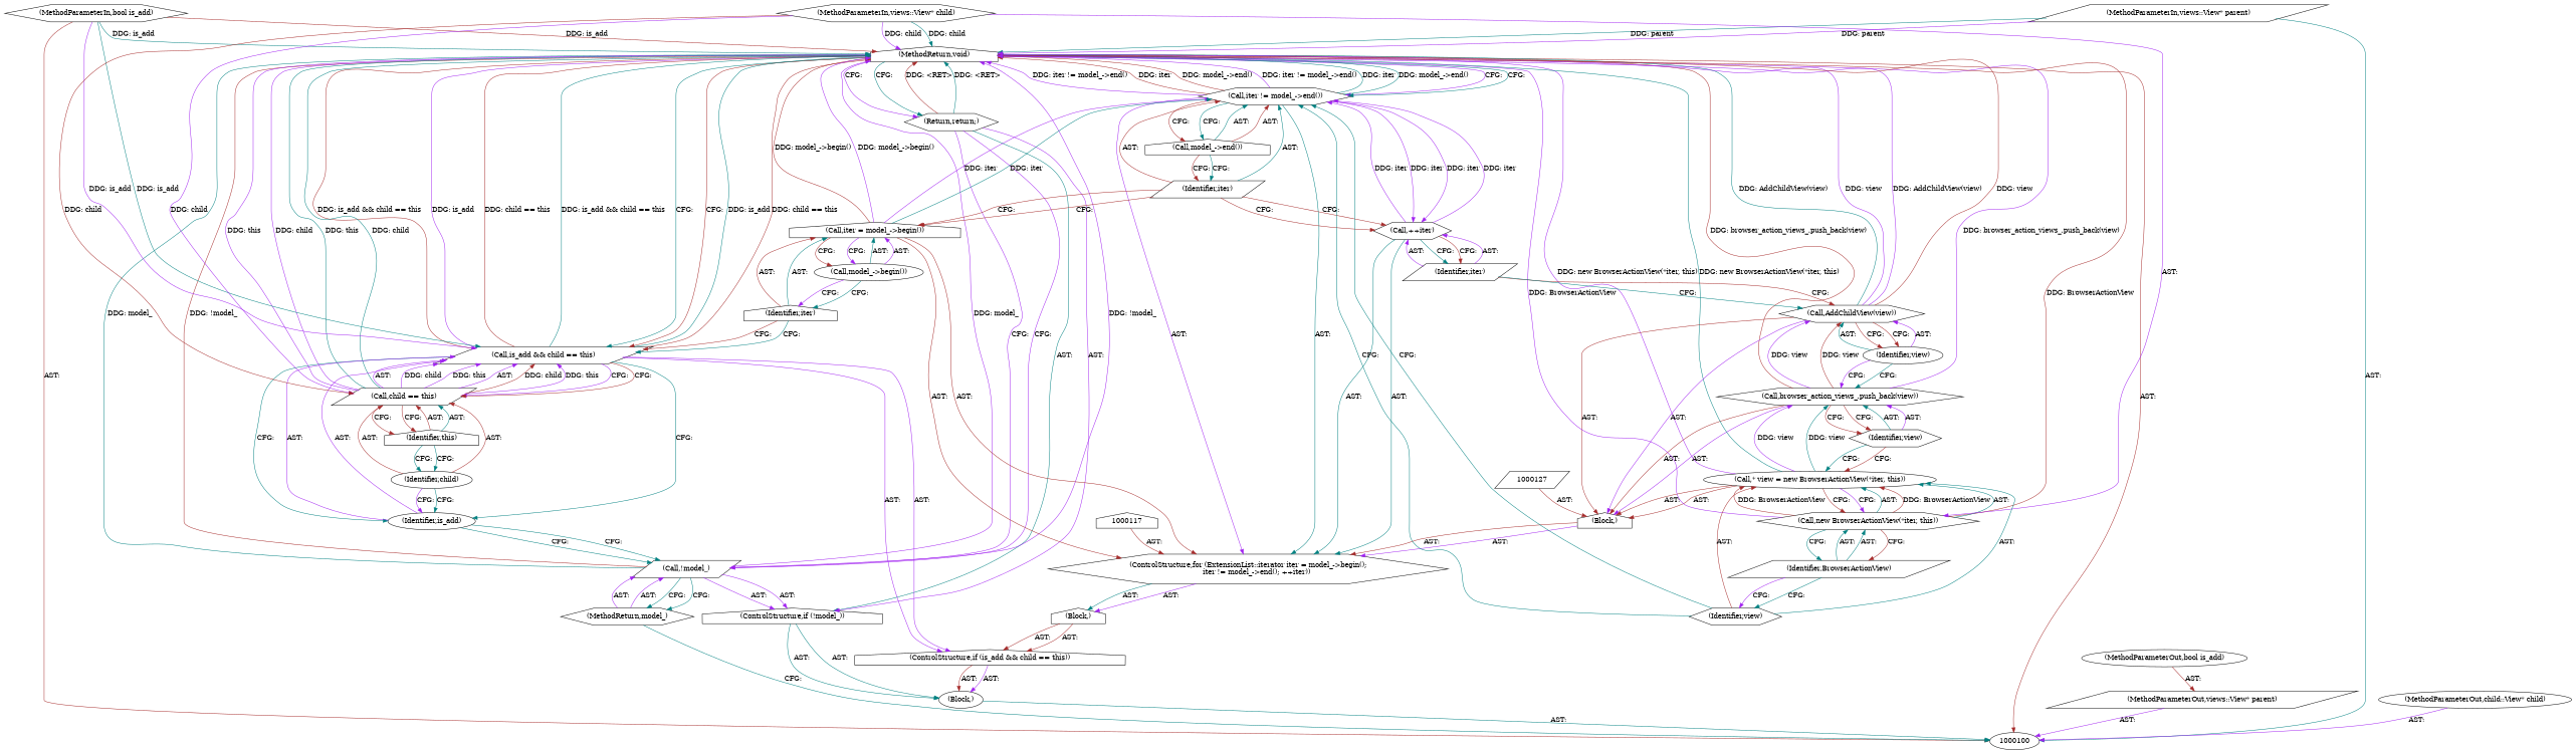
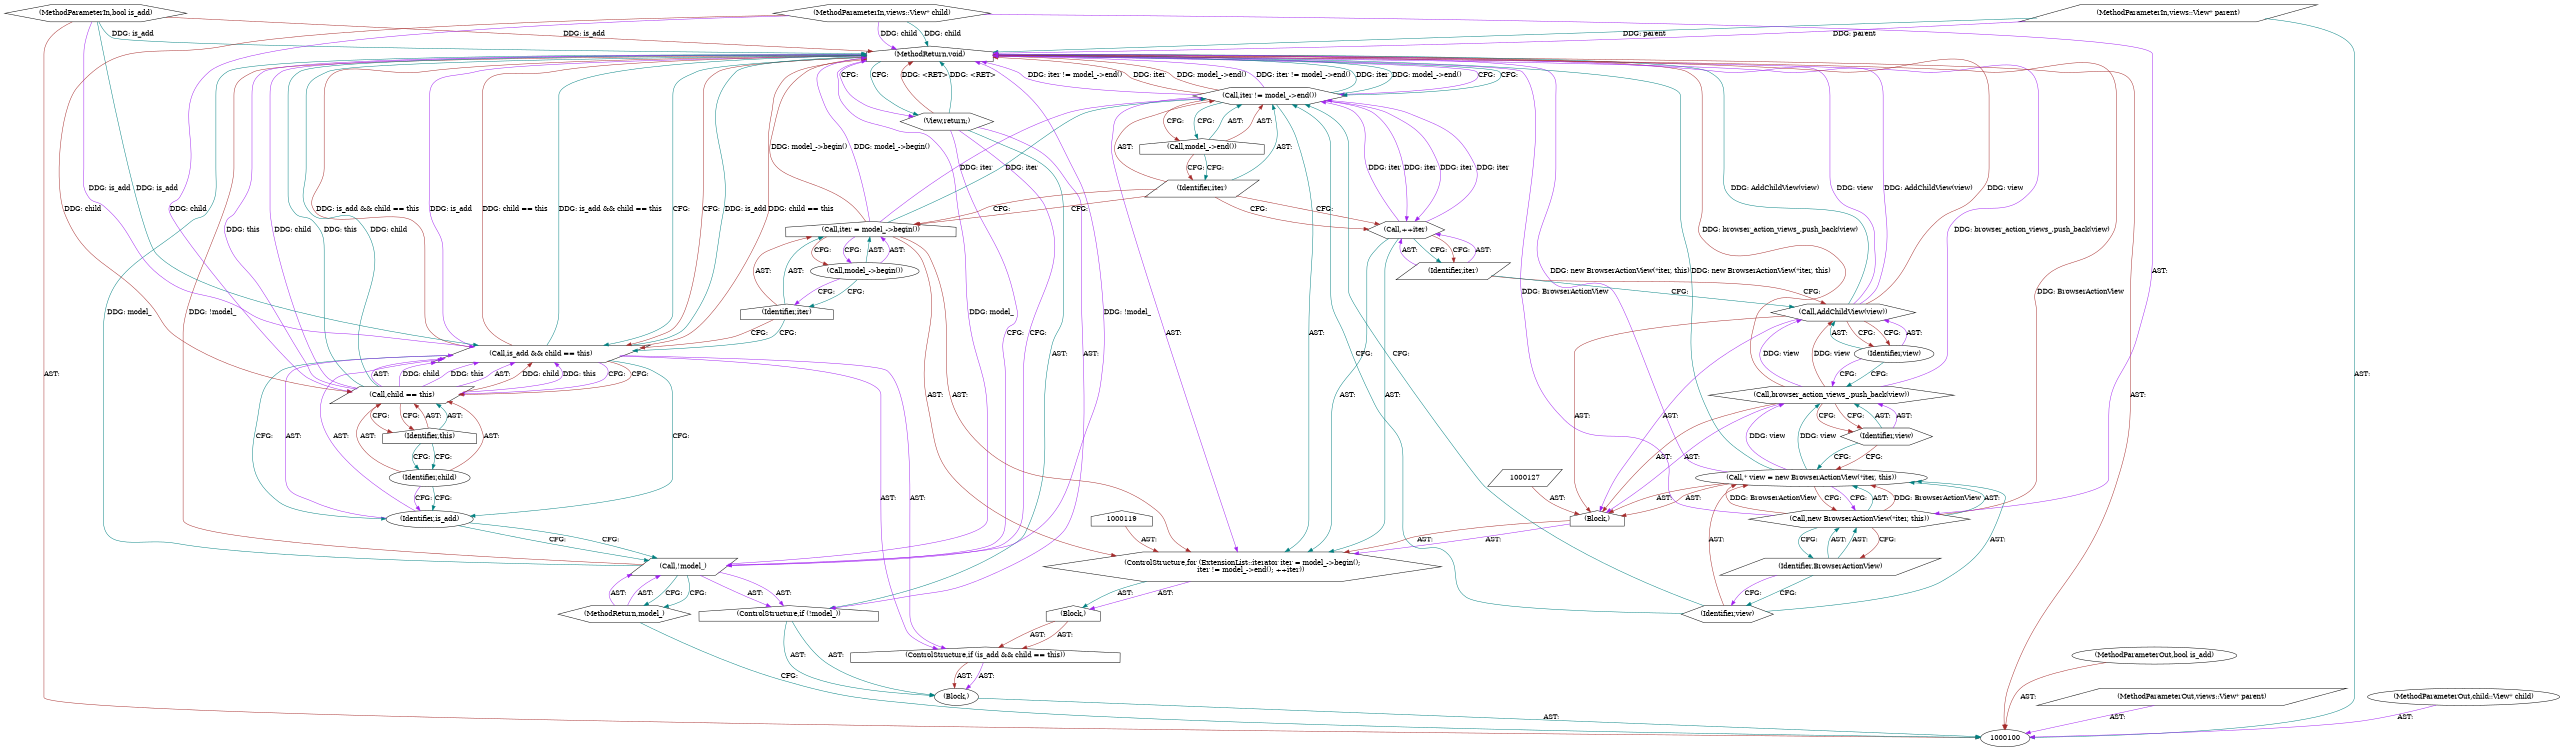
  digraph {
    node [shape=hexagon]
    edge [color=purple]
    n1 [label="(MethodReturn,void)" shape=house]
-   n2 [label="(Return,return;)"]
+   n2 [label="(View,return;)"]
    n3 [label="(Call,is_add && child == this)" shape=parallelogram]
    n4 [label="(Call,iter != model_->end())"]
    1000100 [shape=ellipse]
    n6 [label="(ControlStructure,if (!model_))" shape=house]
    n7 [label="(Call,!model_)" shape=parallelogram]
    n8 [label="(Call,child == this)" shape=parallelogram]
    n9 [label="(Identifier,is_add)" shape=ellipse]
    n10 [label="(ControlStructure,if (is_add && child == this))" shape=house]
    n11 [label="(ControlStructure,for (ExtensionList::iterator iter = model_->begin();\n        iter != model_->end(); ++iter))"]
    n12 [label="(Call,model_->end())" shape=house]
    n13 [label="(Call,++iter)"]
    n14 [label="(MethodParameterIn,bool is_add)"]
    n15 [label="(MethodParameterOut,bool is_add)" shape=ellipse]
    n16 [label="(Identifier,view)"]
    n17 [label="(Call,browser_action_views_.push_back(view))"]
    n18 [label="(Call,* view = new BrowserActionView(*iter, this))" shape=ellipse]
    n19 [label="(Call,AddChildView(view))"]
    n20 [label="(Block,)" shape=house]
    n21 [label="(Call,new BrowserActionView(*iter, this))"]
    n22 [label="(Identifier,view)" shape=ellipse]
    n23 [label="(MethodParameterIn,views::View* parent)" shape=parallelogram]
    n24 [label="(MethodParameterOut,views::View* parent)" shape=parallelogram]
    n25 [label="(MethodParameterIn,views::View* child)"]
    n26 [label="(Identifier,this)" shape=house]
    n27 [label="(MethodParameterOut,child::View* child)" shape=ellipse]
    n28 [label="(Block,)" shape=ellipse]
    n29 [label="(MethodReturn,model_)"]
    n30 [label="(Identifier,child)" shape=ellipse]
    n31 [label="(Block,)" shape=house]
    n32 [label="(Call,iter = model_->begin())" shape=house]
    n33 [label="(Call,model_->begin())" shape=ellipse]
    n34 [label="(Identifier,iter)" shape=house]
    n35 [label="(Identifier,iter)" shape=parallelogram]
    n36 [label="(Identifier,iter)" shape=parallelogram]
    n37 [label="(Identifier,BrowserActionView)" shape=parallelogram]
    n38 [label="(Identifier,view)"]
-   1000117 [shape=house]
+   1000117 [shape=house label=1000119]
    1000127 [shape=parallelogram]
    n1 -> n2 [label="CFG: "]
    n1 -> n2 [color=teal label="CFG: "]
    n1 -> n3 [color=teal label="CFG: "]
    n1 -> n3 [color=brown label="CFG: "]
    n1 -> n4 [label="CFG: "]
    n1 -> n4 [color=teal label="CFG: "]
    n1 -> 1000100 [color=brown label="AST: "]
    n2 -> n1 [color=brown label="DDG: <RET>"]
    n2 -> n1 [color=teal label="DDG: <RET>"]
    n2 -> n6 [color=teal label="AST: "]
    n2 -> n6 [label="AST: "]
    n2 -> n7 [label="CFG: "]
    n2 -> n7 [label="CFG: "]
    n3 -> n1 [color=teal label="DDG: is_add"]
    n3 -> n1 [color=brown label="DDG: child == this"]
    n3 -> n1 [color=brown label="DDG: is_add && child == this"]
    n3 -> n1 [label="DDG: is_add"]
    n3 -> n1 [color=brown label="DDG: child == this"]
    n3 -> n1 [color=teal label="DDG: is_add && child == this"]
    n3 -> n8 [label="CFG: "]
    n3 -> n8 [color=brown label="CFG: "]
    n3 -> n9 [color=teal label="CFG: "]
    n3 -> n9 [color=teal label="CFG: "]
    n3 -> n10 [label="AST: "]
    n3 -> n10 [label="AST: "]
    n4 -> n1 [label="DDG: iter != model_->end()"]
    n4 -> n1 [color=brown label="DDG: iter"]
    n4 -> n1 [color=brown label="DDG: model_->end()"]
    n4 -> n1 [label="DDG: iter != model_->end()"]
    n4 -> n1 [color=teal label="DDG: iter"]
    n4 -> n1 [color=teal label="DDG: model_->end()"]
    n4 -> n11 [color=teal label="AST: "]
    n4 -> n11 [label="AST: "]
    n4 -> n12 [color=brown label="CFG: "]
    n4 -> n12 [color=teal label="CFG: "]
    n4 -> n13 [label="DDG: iter"]
    n4 -> n13 [label="DDG: iter"]
    n6 -> n28 [color=teal label="AST: "]
    n6 -> n28 [color=teal label="AST: "]
    n7 -> n1 [label="DDG: model_"]
    n7 -> n1 [label="DDG: !model_"]
    n7 -> n1 [color=teal label="DDG: model_"]
    n7 -> n1 [color=brown label="DDG: !model_"]
    n7 -> n6 [label="AST: "]
    n7 -> n6 [label="AST: "]
    n7 -> n29 [color=teal label="CFG: "]
    n7 -> n29 [color=teal label="CFG: "]
    n8 -> n1 [label="DDG: this"]
    n8 -> n1 [label="DDG: child"]
    n8 -> n1 [color=teal label="DDG: this"]
    n8 -> n1 [color=teal label="DDG: child"]
    n8 -> n3 [label="AST: "]
    n8 -> n3 [label="DDG: child"]
    n8 -> n3 [label="DDG: this"]
    n8 -> n3 [label="AST: "]
    n8 -> n3 [color=brown label="DDG: child"]
    n8 -> n3 [label="DDG: this"]
    n8 -> n26 [color=brown label="CFG: "]
    n8 -> n26 [color=brown label="CFG: "]
    n9 -> n3 [label="AST: "]
    n9 -> n3 [label="AST: "]
    n9 -> n7 [color=teal label="CFG: "]
    n9 -> n7 [color=teal label="CFG: "]
    n10 -> n28 [color=brown label="AST: "]
    n10 -> n28 [label="AST: "]
    n11 -> n31 [label="AST: "]
    n11 -> n31 [color=teal label="AST: "]
    n12 -> n4 [color=teal label="AST: "]
    n12 -> n4 [color=brown label="AST: "]
    n12 -> n35 [color=brown label="CFG: "]
    n12 -> n35 [color=teal label="CFG: "]
    n13 -> n4 [label="DDG: iter"]
    n13 -> n4 [label="DDG: iter"]
    n13 -> n11 [color=teal label="AST: "]
    n13 -> n11 [color=teal label="AST: "]
    n13 -> n36 [color=teal label="CFG: "]
    n13 -> n36 [color=brown label="CFG: "]
    n14 -> n1 [color=teal label="DDG: is_add"]
    n14 -> n1 [color=brown label="DDG: is_add"]
    n14 -> n3 [color=teal label="DDG: is_add"]
    n14 -> n3 [label="DDG: is_add"]
    n14 -> 1000100 [color=brown label="AST: "]
-   n15 -> n24 [color=brown label="AST: "]
+   n15 -> 1000100 [color=brown label="AST: "]
    n16 -> n17 [color=teal label="AST: "]
    n16 -> n17 [label="AST: "]
    n16 -> n18 [color=brown label="CFG: "]
    n16 -> n18 [color=teal label="CFG: "]
    n17 -> n1 [label="DDG: browser_action_views_.push_back(view)"]
    n17 -> n1 [color=brown label="DDG: browser_action_views_.push_back(view)"]
    n17 -> n16 [color=brown label="CFG: "]
    n17 -> n16 [color=brown label="CFG: "]
    n17 -> n19 [label="DDG: view"]
    n17 -> n19 [color=brown label="DDG: view"]
    n17 -> n20 [label="AST: "]
    n17 -> n20 [color=brown label="AST: "]
    n18 -> n1 [label="DDG: new BrowserActionView(*iter, this)"]
    n18 -> n1 [color=teal label="DDG: new BrowserActionView(*iter, this)"]
    n18 -> n17 [label="DDG: view"]
    n18 -> n17 [color=teal label="DDG: view"]
    n18 -> n20 [color=brown label="AST: "]
    n18 -> n20 [color=brown label="AST: "]
    n18 -> n21 [color=brown label="CFG: "]
    n18 -> n21 [label="CFG: "]
    n19 -> n1 [color=teal label="DDG: AddChildView(view)"]
    n19 -> n1 [label="DDG: view"]
    n19 -> n1 [label="DDG: AddChildView(view)"]
    n19 -> n1 [color=brown label="DDG: view"]
    n19 -> n20 [color=brown label="AST: "]
    n19 -> n20 [label="AST: "]
    n19 -> n22 [color=brown label="CFG: "]
    n19 -> n22 [color=brown label="CFG: "]
    n20 -> n11 [label="AST: "]
    n20 -> n11 [color=brown label="AST: "]
    n21 -> n1 [color=brown label="DDG: BrowserActionView"]
    n21 -> n1 [label="DDG: BrowserActionView"]
    n21 -> n18 [color=teal label="AST: "]
    n21 -> n18 [color=brown label="DDG: BrowserActionView"]
    n21 -> n18 [color=teal label="AST: "]
    n21 -> n18 [color=brown label="DDG: BrowserActionView"]
    n21 -> n37 [color=brown label="CFG: "]
    n21 -> n37 [color=teal label="CFG: "]
    n22 -> n17 [color=teal label="CFG: "]
    n22 -> n17 [label="CFG: "]
    n22 -> n19 [label="AST: "]
    n22 -> n19 [color=teal label="AST: "]
    n23 -> n1 [color=teal label="DDG: parent"]
    n23 -> n1 [label="DDG: parent"]
    n23 -> 1000100 [color=teal label="AST: "]
    n24 -> 1000100 [label="AST: "]
    n25 -> n1 [color=teal label="DDG: child"]
    n25 -> n1 [label="DDG: child"]
    n25 -> n8 [label="DDG: child"]
    n25 -> n8 [color=brown label="DDG: child"]
    n25 -> n21 [label="AST: "]
    n26 -> n8 [color=brown label="AST: "]
    n26 -> n8 [color=teal label="AST: "]
    n26 -> n30 [color=teal label="CFG: "]
    n26 -> n30 [color=teal label="CFG: "]
    n27 -> 1000100 [label="AST: "]
    n28 -> 1000100 [color=teal label="AST: "]
    n29 -> 1000100 [color=teal label="CFG: "]
    n29 -> n7 [label="AST: "]
    n29 -> n7 [label="AST: "]
    n30 -> n8 [color=brown label="AST: "]
    n30 -> n8 [color=brown label="AST: "]
    n30 -> n9 [label="CFG: "]
    n30 -> n9 [color=teal label="CFG: "]
    n31 -> n10 [color=brown label="AST: "]
    n31 -> n10 [color=brown label="AST: "]
    n32 -> n1 [color=brown label="DDG: model_->begin()"]
    n32 -> n1 [label="DDG: model_->begin()"]
    n32 -> n4 [label="DDG: iter"]
    n32 -> n4 [color=teal label="DDG: iter"]
    n32 -> n11 [color=brown label="AST: "]
    n32 -> n11 [color=brown label="AST: "]
    n32 -> n33 [color=brown label="CFG: "]
    n32 -> n33 [label="CFG: "]
    n33 -> n32 [color=teal label="AST: "]
    n33 -> n32 [label="AST: "]
    n33 -> n34 [label="CFG: "]
    n33 -> n34 [color=teal label="CFG: "]
    n34 -> n3 [color=brown label="CFG: "]
    n34 -> n3 [color=teal label="CFG: "]
    n34 -> n32 [color=brown label="AST: "]
    n34 -> n32 [color=teal label="AST: "]
    n35 -> n4 [color=teal label="AST: "]
    n35 -> n4 [color=brown label="AST: "]
    n35 -> n13 [color=brown label="CFG: "]
    n35 -> n13 [color=brown label="CFG: "]
    n35 -> n32 [color=brown label="CFG: "]
    n35 -> n32 [color=brown label="CFG: "]
    n36 -> n13 [label="AST: "]
    n36 -> n13 [label="AST: "]
    n36 -> n19 [color=brown label="CFG: "]
    n36 -> n19 [color=teal label="CFG: "]
    n37 -> n21 [color=teal label="AST: "]
    n37 -> n21 [color=teal label="AST: "]
    n37 -> n38 [color=teal label="CFG: "]
    n37 -> n38 [label="CFG: "]
    n38 -> n4 [color=teal label="CFG: "]
    n38 -> n4 [color=teal label="CFG: "]
    n38 -> n18 [color=teal label="AST: "]
    n38 -> n18 [color=brown label="AST: "]
    1000117 -> n11 [color=brown label="AST: "]
    1000127 -> n20 [color=brown label="AST: "]
  }
